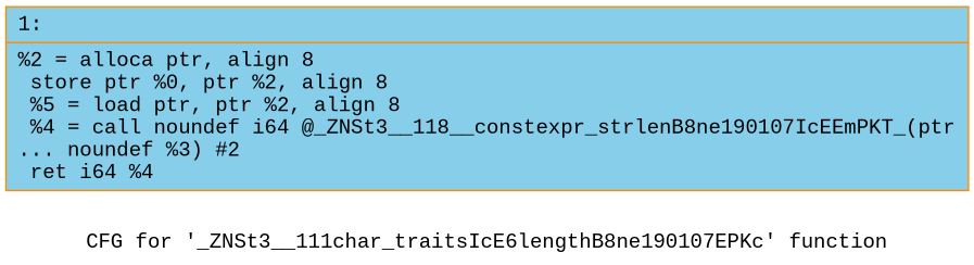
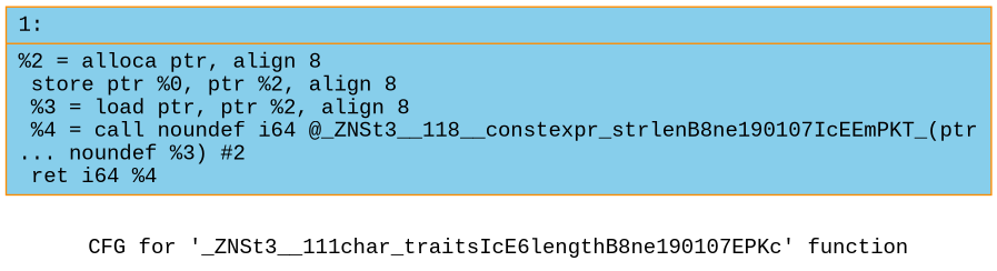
  digraph {
    label="CFG for '_ZNSt3__111char_traitsIcE6lengthB8ne190107EPKc' function"
    fontname="Liberation Mono"
-   n1 [color=darkorange fillcolor=skyblue fontname="Liberation Mono" label="{1:\l|  %2 = alloca ptr, align 8\l  store ptr %0, ptr %2, align 8\l  %5 = load ptr, ptr %2, align 8\l  %4 = call noundef i64 @_ZNSt3__118__constexpr_strlenB8ne190107IcEEmPKT_(ptr\l... noundef %3) #2\l  ret i64 %4\l}" shape=record style=filled]
+   n1 [color=darkorange fillcolor=skyblue fontname="Liberation Mono" label="{1:\l|  %2 = alloca ptr, align 8\l  store ptr %0, ptr %2, align 8\l  %3 = load ptr, ptr %2, align 8\l  %4 = call noundef i64 @_ZNSt3__118__constexpr_strlenB8ne190107IcEEmPKT_(ptr\l... noundef %3) #2\l  ret i64 %4\l}" shape=record style=filled]
  }
